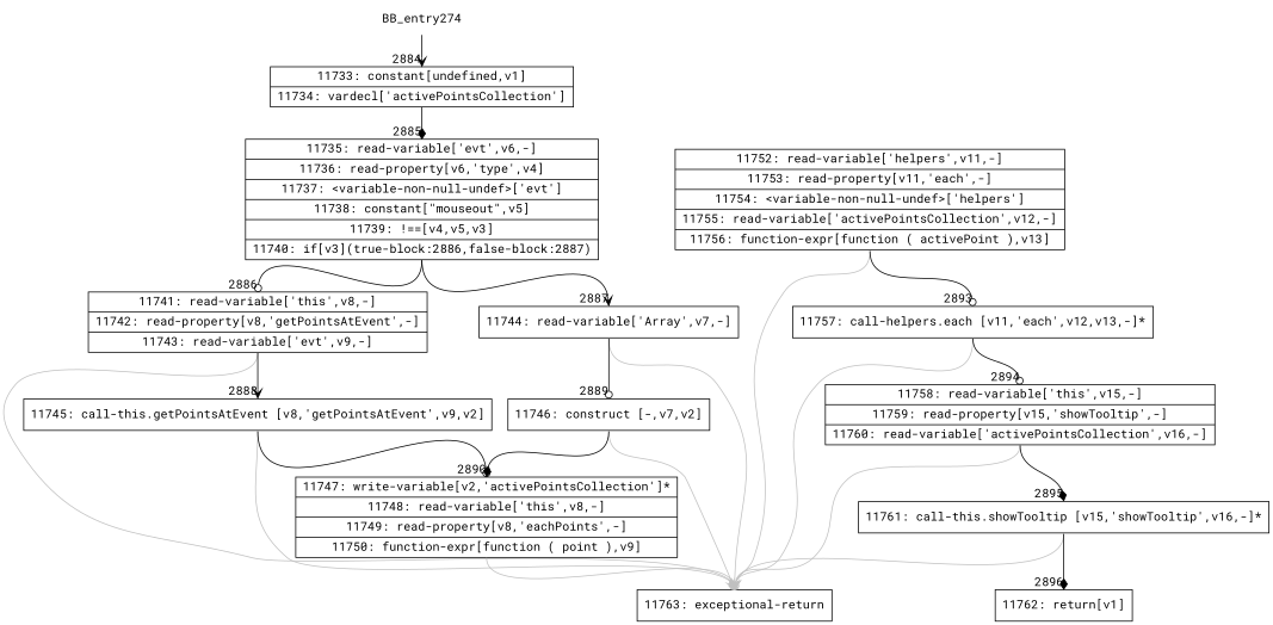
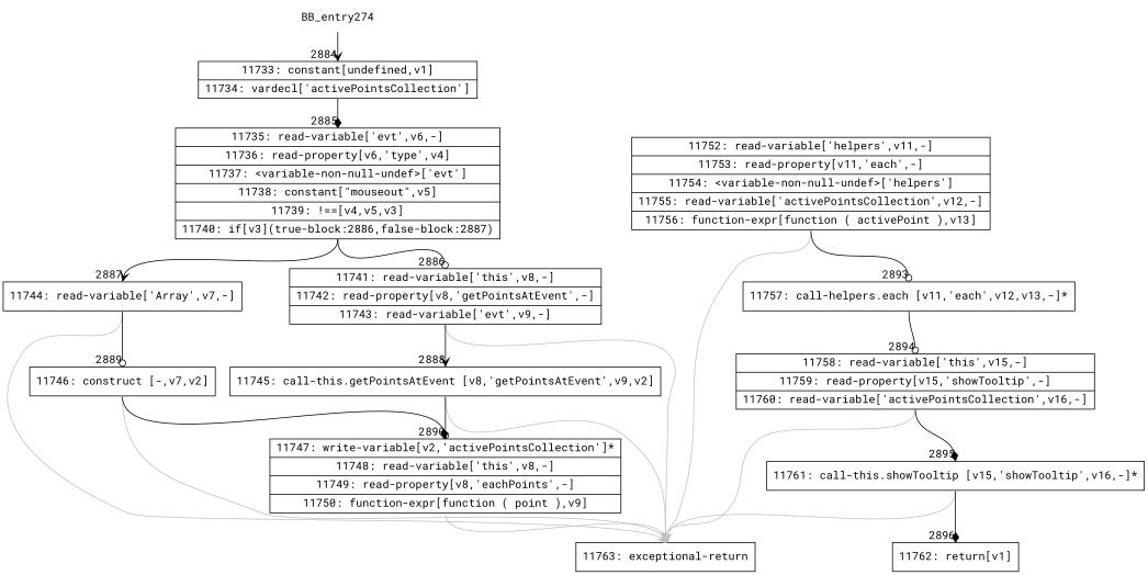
  digraph {
    fontname="Roboto Mono"
    rankdir=TD
    node [fontname="Roboto Mono" shape=record]
    edge [arrowhead=odot fontname="Roboto Mono" headport=n tailport=s]
    n1 [label=BB_entry274 shape=none]
    n2 [label="{11733: constant[undefined,v1]|11734: vardecl['activePointsCollection']}"]
    n3 [label="{11735: read-variable['evt',v6,-]|11736: read-property[v6,'type',v4]|11737: \<variable-non-null-undef\>['evt']|11738: constant[\"mouseout\",v5]|11739: !==[v4,v5,v3]|11740: if[v3](true-block:2886,false-block:2887)}"]
    n4 [label="{11741: read-variable['this',v8,-]|11742: read-property[v8,'getPointsAtEvent',-]|11743: read-variable['evt',v9,-]}"]
    n5 [label="{11744: read-variable['Array',v7,-]}"]
    n6 [label="{11763: exceptional-return}"]
    n7 [label="{11745: call-this.getPointsAtEvent [v8,'getPointsAtEvent',v9,v2]}"]
    n8 [label="{11746: construct [-,v7,v2]}"]
    n9 [label="{11747: write-variable[v2,'activePointsCollection']*|11748: read-variable['this',v8,-]|11749: read-property[v8,'eachPoints',-]|11750: function-expr[function ( point ),v9]}"]
    n10 [label="{11752: read-variable['helpers',v11,-]|11753: read-property[v11,'each',-]|11754: \<variable-non-null-undef\>['helpers']|11755: read-variable['activePointsCollection',v12,-]|11756: function-expr[function ( activePoint ),v13]}"]
    n11 [label="{11757: call-helpers.each [v11,'each',v12,v13,-]*}"]
    n12 [label="{11758: read-variable['this',v15,-]|11759: read-property[v15,'showTooltip',-]|11760: read-variable['activePointsCollection',v16,-]}"]
    n13 [label="{11761: call-this.showTooltip [v15,'showTooltip',v16,-]*}"]
    n14 [label="{11762: return[v1]}"]
    n1 -> n2 [arrowhead=vee headlabel="    2884"]
    n2 -> n3 [arrowhead=diamond headlabel="      2885"]
    n3 -> n4 [headlabel="      2886"]
    n3 -> n5 [arrowhead=vee headlabel="      2887"]
    n4 -> n6 [arrowhead=diamond color=gray]
    n4 -> n7 [arrowhead=vee headlabel="      2888"]
    n5 -> n6 [arrowhead=vee color=gray]
    n5 -> n8 [headlabel="      2889"]
    n7 -> n6 [arrowhead=vee color=gray]
    n7 -> n9 [headlabel="      2890"]
    n8 -> n6 [color=gray]
    n8 -> n9 [arrowhead=diamond]
    n9 -> n6 [color=gray]
    n10 -> n6 [color=gray]
    n10 -> n11 [headlabel="      2893"]
-   n11 -> n6 [color=gray]
    n11 -> n12 [headlabel="      2894"]
    n12 -> n6 [arrowhead=vee color=gray]
    n12 -> n13 [arrowhead=diamond headlabel="      2895"]
    n13 -> n6 [arrowhead=vee color=gray]
    n13 -> n14 [arrowhead=diamond headlabel="      2896"]
  }
